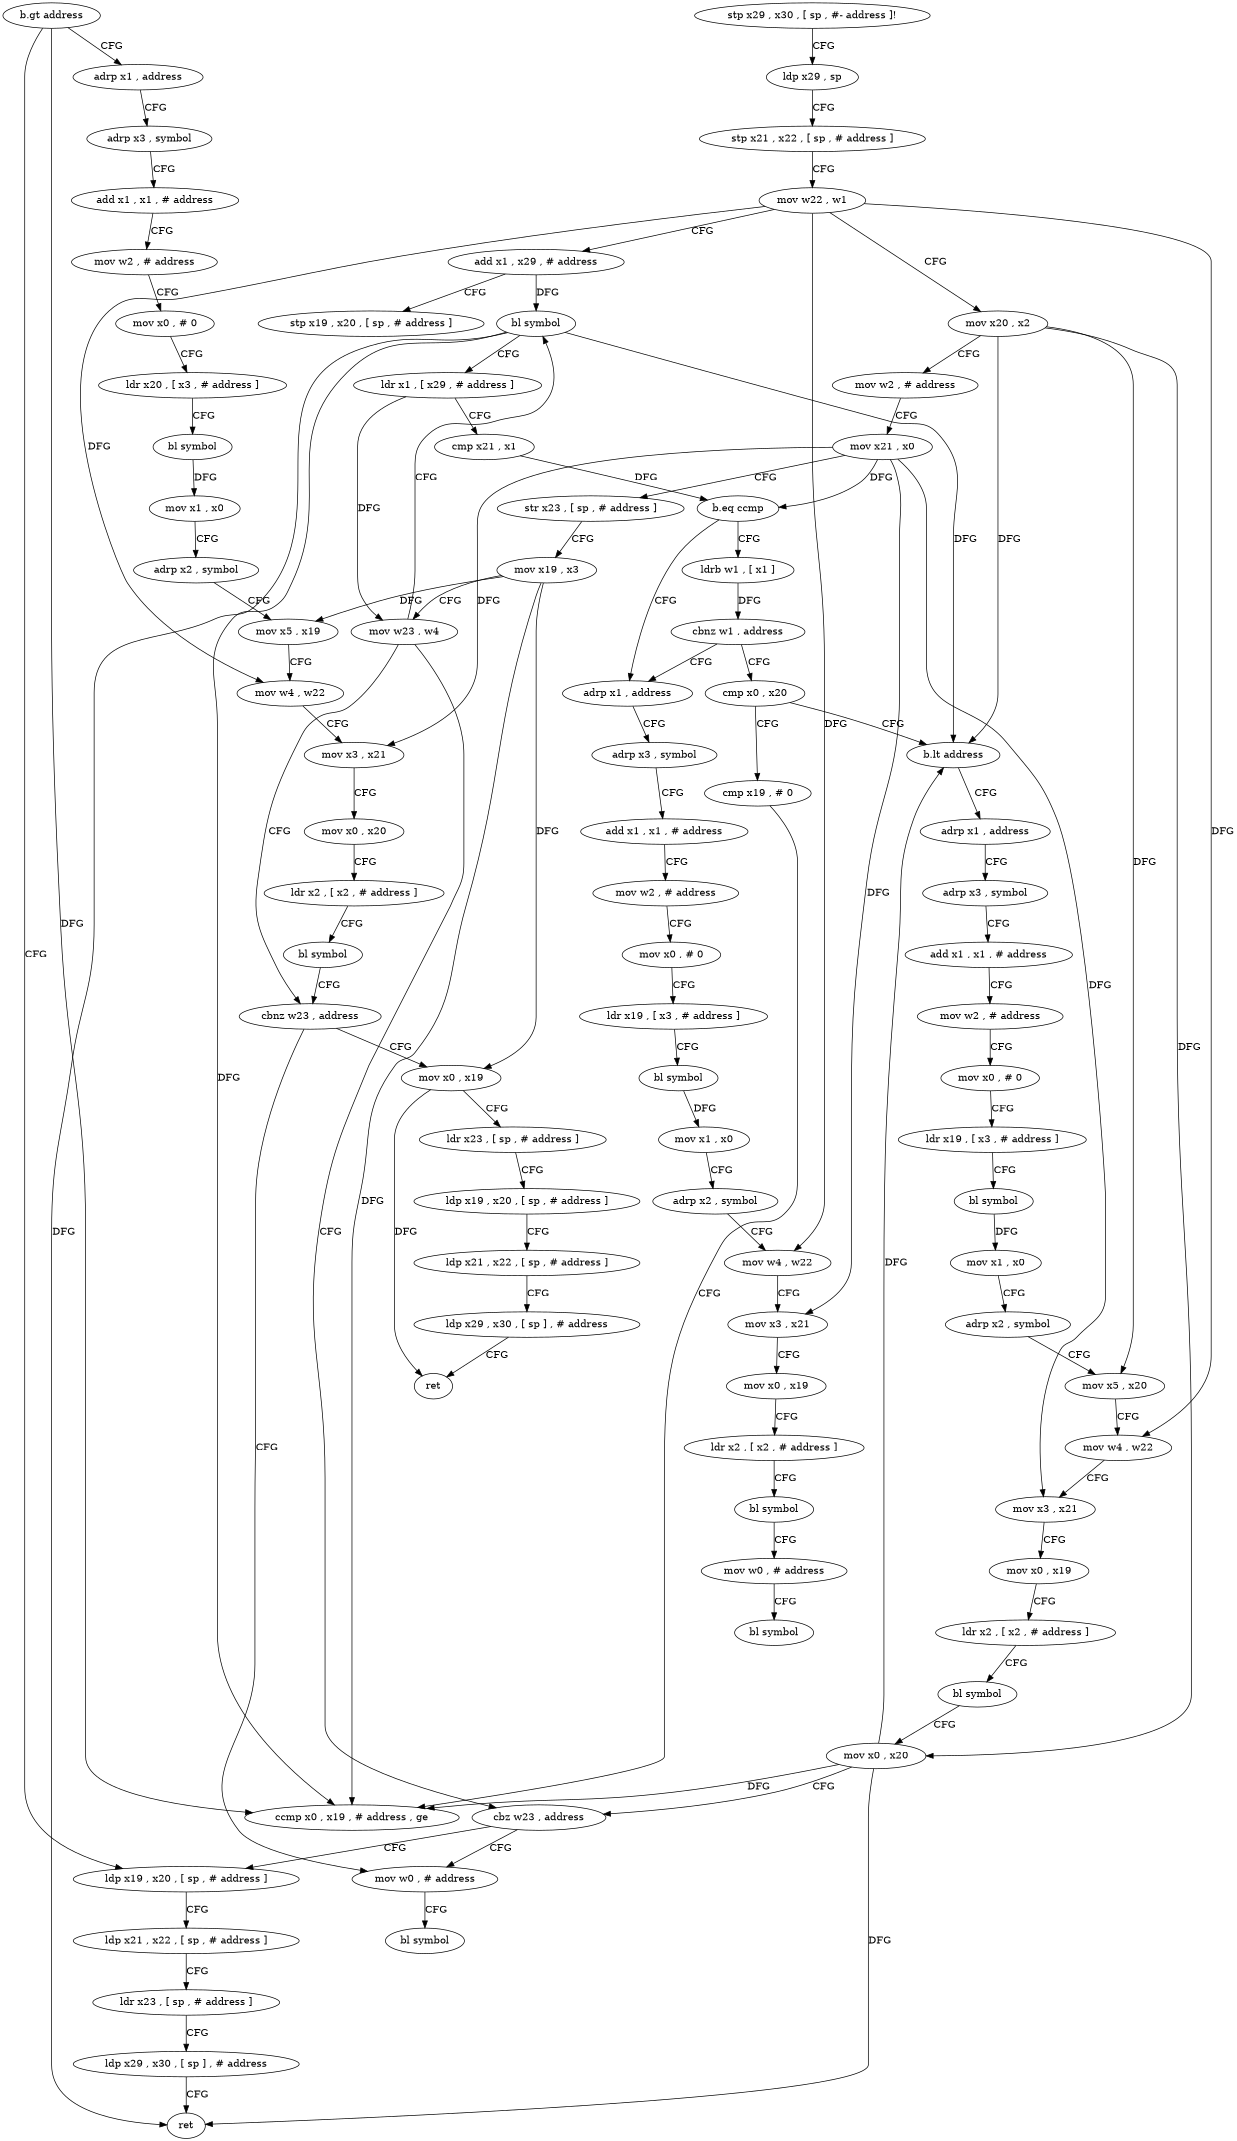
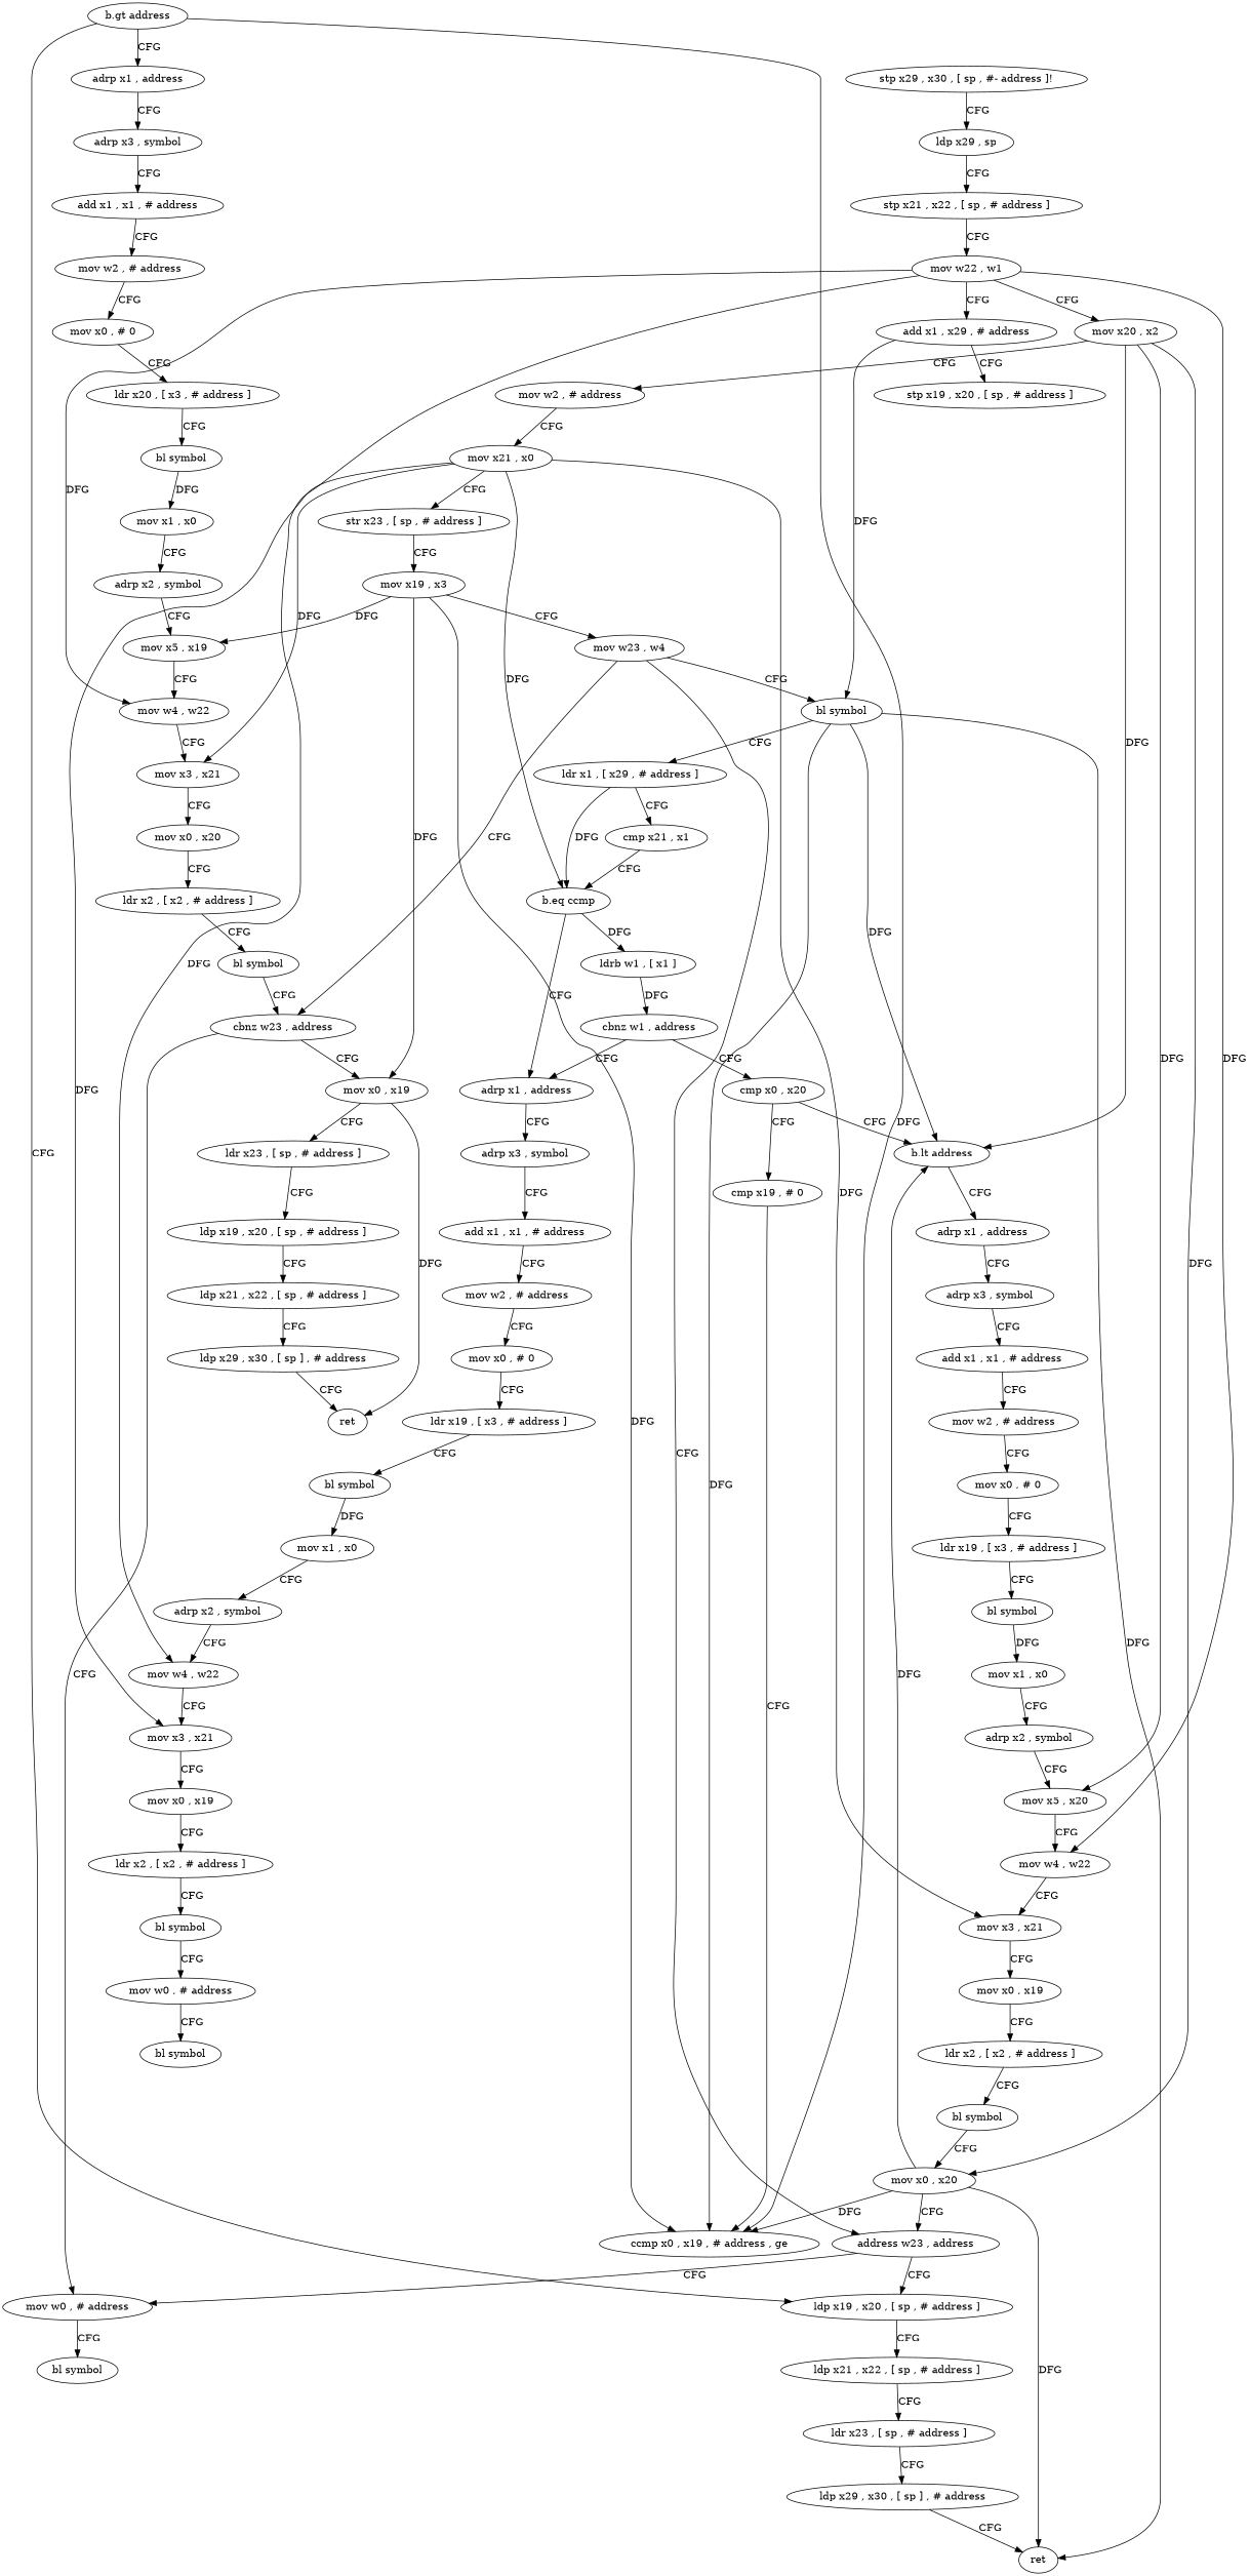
  digraph {
    n1 [label="stp x29 , x30 , [ sp , #- address ]!"]
    n2 [label="ldp x29 , sp"]
    n3 [label="stp x21 , x22 , [ sp , # address ]"]
    n4 [label="mov w22 , w1"]
    n5 [label="add x1 , x29 , # address"]
    n6 [label="mov w4 , w22"]
    n7 [label="mov w4 , w22"]
    n8 [label="mov w4 , w22"]
    n9 [label="mov x20 , x2"]
    n10 [label="stp x19 , x20 , [ sp , # address ]"]
    n11 [label="bl symbol"]
    n12 [label="mov x3 , x21"]
    n13 [label="mov x3 , x21"]
    n14 [label="mov x3 , x21"]
    n15 [label="b.lt address"]
    n16 [label="ccmp x0 , x19 , # address , ge"]
    n17 [label="ldr x1 , [ x29 , # address ]"]
    n18 [label=ret]
    n19 [label="mov w2 , # address"]
    n20 [label="mov x5 , x20"]
    n21 [label="mov x0 , x20"]
    n22 [label="mov x21 , x0"]
    n23 [label="adrp x1 , address"]
-   n24 [label="cbz w23 , address"]
+   n24 [label="address w23 , address"]
    n25 [label="str x23 , [ sp , # address ]"]
    n26 [label="b.eq ccmp"]
    n27 [label="mov x19 , x3"]
    n28 [label="ldrb w1 , [ x1 ]"]
    n29 [label="adrp x1 , address"]
    n30 [label="mov x0 , x19"]
    n31 [label="mov x0 , x19"]
    n32 [label="mov x0 , x20"]
    n33 [label="mov w23 , w4"]
    n34 [label="mov x5 , x19"]
    n35 [label="mov x0 , x19"]
    n36 [label="cbnz w23 , address"]
    n37 [label="ldr x23 , [ sp , # address ]"]
    n38 [label=ret]
    n39 [label="ldp x19 , x20 , [ sp , # address ]"]
    n40 [label="mov w0 , # address"]
    n41 [label="cmp x21 , x1"]
    n42 [label="cbnz w1 , address"]
    n43 [label="adrp x3 , symbol"]
    n44 [label="add x1 , x1 , # address"]
    n45 [label="cmp x0 , x20"]
    n46 [label="mov w2 , # address"]
    n47 [label="mov x0 , # 0"]
    n48 [label="ldr x19 , [ x3 , # address ]"]
    n49 [label="bl symbol"]
    n50 [label="mov x1 , x0"]
    n51 [label="adrp x2 , symbol"]
    n52 [label="ldr x2 , [ x2 , # address ]"]
    n53 [label="bl symbol"]
    n54 [label="mov w0 , # address"]
    n55 [label="bl symbol"]
    n56 [label="cmp x19 , # 0"]
    n57 [label="adrp x3 , symbol"]
    n58 [label="add x1 , x1 , # address"]
    n59 [label="mov w2 , # address"]
    n60 [label="mov x0 , # 0"]
    n61 [label="ldr x19 , [ x3 , # address ]"]
    n62 [label="bl symbol"]
    n63 [label="mov x1 , x0"]
    n64 [label="adrp x2 , symbol"]
    n65 [label="ldr x2 , [ x2 , # address ]"]
    n66 [label="bl symbol"]
    n67 [label="ldp x21 , x22 , [ sp , # address ]"]
    n68 [label="bl symbol"]
    n69 [label="ldr x23 , [ sp , # address ]"]
    n70 [label="b.gt address"]
    n71 [label="adrp x1 , address"]
    n72 [label="adrp x3 , symbol"]
    n73 [label="add x1 , x1 , # address"]
    n74 [label="ldp x29 , x30 , [ sp ] , # address"]
    n75 [label="mov w2 , # address"]
    n76 [label="mov x0 , # 0"]
    n77 [label="ldr x20 , [ x3 , # address ]"]
    n78 [label="bl symbol"]
    n79 [label="mov x1 , x0"]
    n80 [label="adrp x2 , symbol"]
    n81 [label="ldr x2 , [ x2 , # address ]"]
    n82 [label="bl symbol"]
    n83 [label="ldp x19 , x20 , [ sp , # address ]"]
    n84 [label="ldp x21 , x22 , [ sp , # address ]"]
    n85 [label="ldp x29 , x30 , [ sp ] , # address"]
    n1 -> n2 [label=CFG]
    n2 -> n3 [label=CFG]
    n3 -> n4 [label=CFG]
    n4 -> n5 [label=CFG]
    n4 -> n6 [label=DFG]
    n4 -> n7 [label=DFG]
    n4 -> n8 [label=DFG]
    n4 -> n9 [label=CFG]
    n5 -> n10 [label=CFG]
    n5 -> n11 [label=DFG]
    n6 -> n12 [label=CFG]
    n7 -> n13 [label=CFG]
    n8 -> n14 [label=CFG]
    n9 -> n15 [label=DFG]
    n9 -> n19 [label=CFG]
    n9 -> n20 [label=DFG]
    n9 -> n21 [label=DFG]
    n11 -> n15 [label=DFG]
    n11 -> n16 [label=DFG]
    n11 -> n17 [label=CFG]
    n11 -> n18 [label=DFG]
    n12 -> n30 [label=CFG]
    n13 -> n31 [label=CFG]
    n14 -> n32 [label=CFG]
    n15 -> n23 [label=CFG]
-   n17 -> n33 [label=DFG]
+   n17 -> n26 [label=DFG]
    n17 -> n41 [label=CFG]
    n19 -> n22 [label=CFG]
    n20 -> n7 [label=CFG]
    n21 -> n15 [label=DFG]
    n21 -> n16 [label=DFG]
    n21 -> n18 [label=DFG]
    n21 -> n24 [label=CFG]
    n22 -> n12 [label=DFG]
    n22 -> n13 [label=DFG]
    n22 -> n14 [label=DFG]
    n22 -> n25 [label=CFG]
    n22 -> n26 [label=DFG]
    n23 -> n57 [label=CFG]
    n24 -> n39 [label=CFG]
    n24 -> n40 [label=CFG]
    n25 -> n27 [label=CFG]
-   n26 -> n28 [label=CFG]
+   n26 -> n28 [label=DFG]
    n26 -> n29 [label=CFG]
    n27 -> n16 [label=DFG]
    n27 -> n33 [label=CFG]
    n27 -> n34 [label=DFG]
    n27 -> n35 [label=DFG]
    n28 -> n42 [label=DFG]
    n29 -> n43 [label=CFG]
    n30 -> n52 [label=CFG]
    n31 -> n65 [label=CFG]
    n32 -> n81 [label=CFG]
    n33 -> n11 [label=CFG]
    n33 -> n24 [label=CFG]
    n33 -> n36 [label=CFG]
    n34 -> n8 [label=CFG]
    n35 -> n37 [label=CFG]
    n35 -> n38 [label=DFG]
    n36 -> n35 [label=CFG]
    n36 -> n40 [label=CFG]
    n37 -> n83 [label=CFG]
    n39 -> n67 [label=CFG]
    n40 -> n68 [label=CFG]
-   n41 -> n26 [label=DFG]
+   n41 -> n26 [label=CFG]
    n42 -> n29 [label=CFG]
    n42 -> n45 [label=CFG]
    n43 -> n44 [label=CFG]
    n44 -> n46 [label=CFG]
    n45 -> n15 [label=CFG]
    n45 -> n56 [label=CFG]
    n46 -> n47 [label=CFG]
    n47 -> n48 [label=CFG]
    n48 -> n49 [label=CFG]
    n49 -> n50 [label=DFG]
    n50 -> n51 [label=CFG]
    n51 -> n6 [label=CFG]
    n52 -> n53 [label=CFG]
    n53 -> n54 [label=CFG]
    n54 -> n55 [label=CFG]
    n56 -> n16 [label=CFG]
    n57 -> n58 [label=CFG]
    n58 -> n59 [label=CFG]
    n59 -> n60 [label=CFG]
    n60 -> n61 [label=CFG]
    n61 -> n62 [label=CFG]
    n62 -> n63 [label=DFG]
    n63 -> n64 [label=CFG]
    n64 -> n20 [label=CFG]
    n65 -> n66 [label=CFG]
    n66 -> n21 [label=CFG]
    n67 -> n69 [label=CFG]
    n69 -> n74 [label=CFG]
    n70 -> n16 [label=DFG]
    n70 -> n39 [label=CFG]
    n70 -> n71 [label=CFG]
    n71 -> n72 [label=CFG]
    n72 -> n73 [label=CFG]
    n73 -> n75 [label=CFG]
    n74 -> n18 [label=CFG]
    n75 -> n76 [label=CFG]
    n76 -> n77 [label=CFG]
    n77 -> n78 [label=CFG]
    n78 -> n79 [label=DFG]
    n79 -> n80 [label=CFG]
    n80 -> n34 [label=CFG]
    n81 -> n82 [label=CFG]
    n82 -> n36 [label=CFG]
    n83 -> n84 [label=CFG]
    n84 -> n85 [label=CFG]
    n85 -> n38 [label=CFG]
  }
